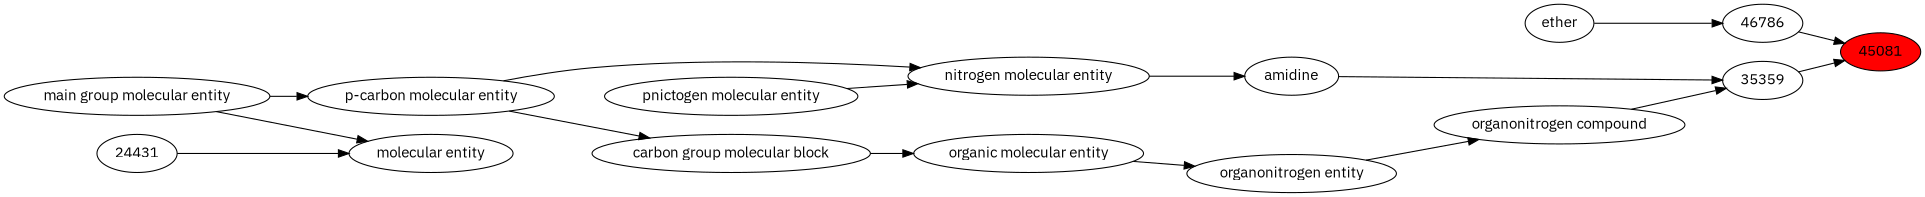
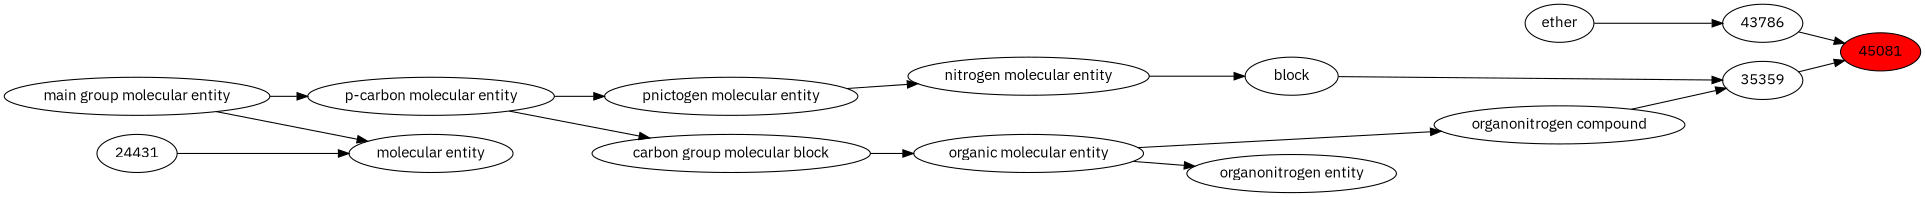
  digraph {
    fontname="IBM Plex Sans"
    rankdir=LR
    node [fontname="IBM Plex Sans"]
    edge [fontname="IBM Plex Sans"]
    n1 [fillcolor=red label=45081 style=filled]
-   n2 [label=46786]
+   n2 [label=43786]
    n3 [label=35359]
    n4 [label=ether]
    n5 [label="organonitrogen compound"]
-   n6 [label=amidine]
+   n6 [label=block]
    n7 [label="organic molecular entity"]
    n8 [label="organonitrogen entity"]
    n9 [label="nitrogen molecular entity"]
    n10 [label="carbon group molecular block"]
    n11 [label="pnictogen molecular entity"]
    n12 [label="p-carbon molecular entity"]
    n13 [label="main group molecular entity"]
    n14 [label="molecular entity"]
    n15 [label=24431]
    n2 -> n1
    n3 -> n1
    n4 -> n2
    n5 -> n3
    n6 -> n3
    n7 -> n8
-   n8 -> n5
+   n7 -> n5
    n9 -> n6
    n10 -> n7
    n11 -> n9
    n12 -> n10
-   n12 -> n9
+   n12 -> n11
    n13 -> n12
    n13 -> n14
    n15 -> n14
  }
